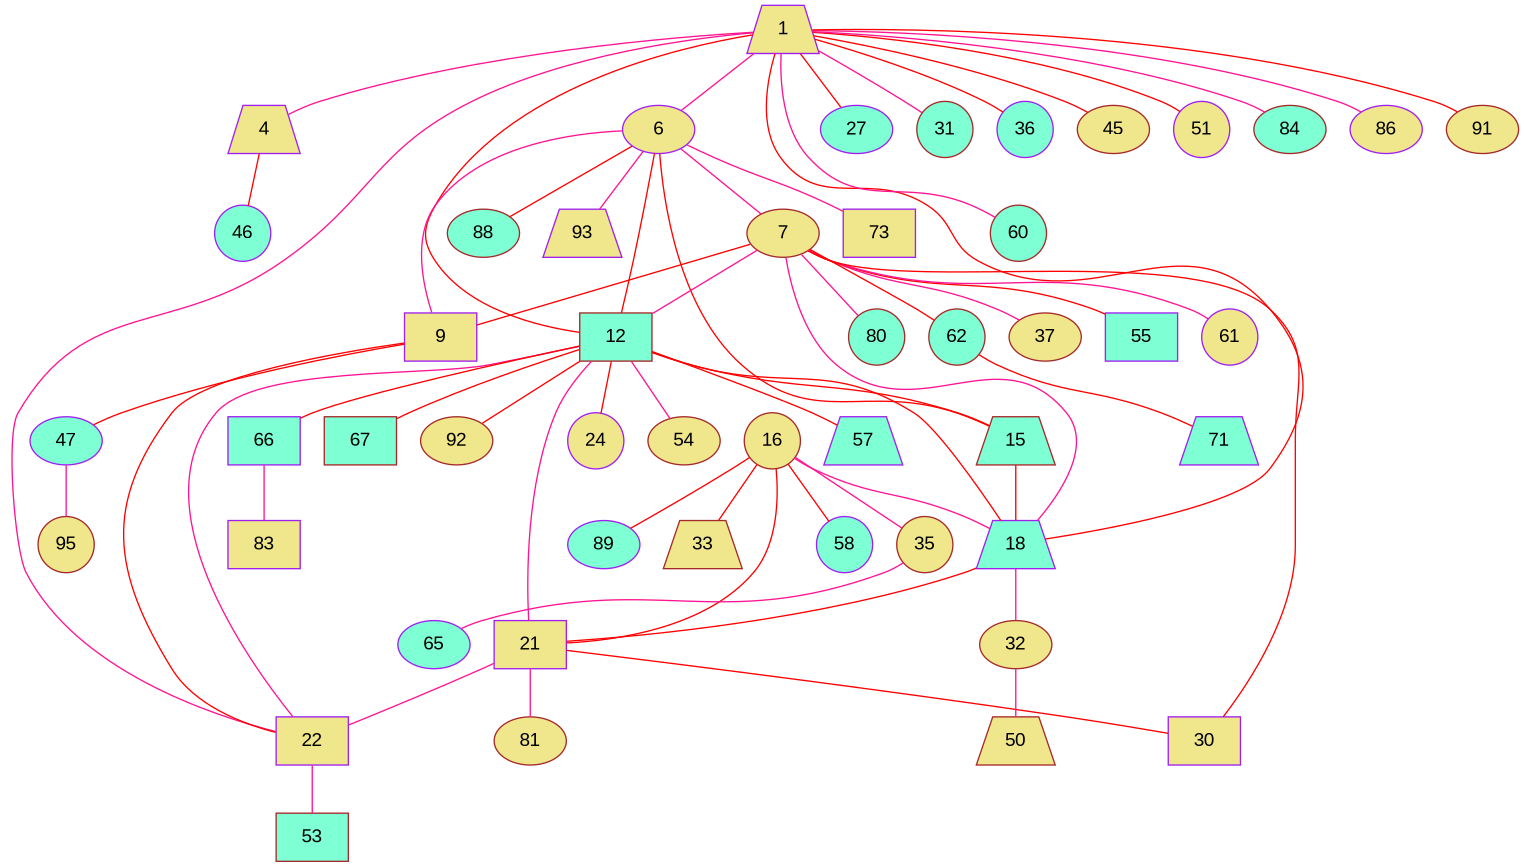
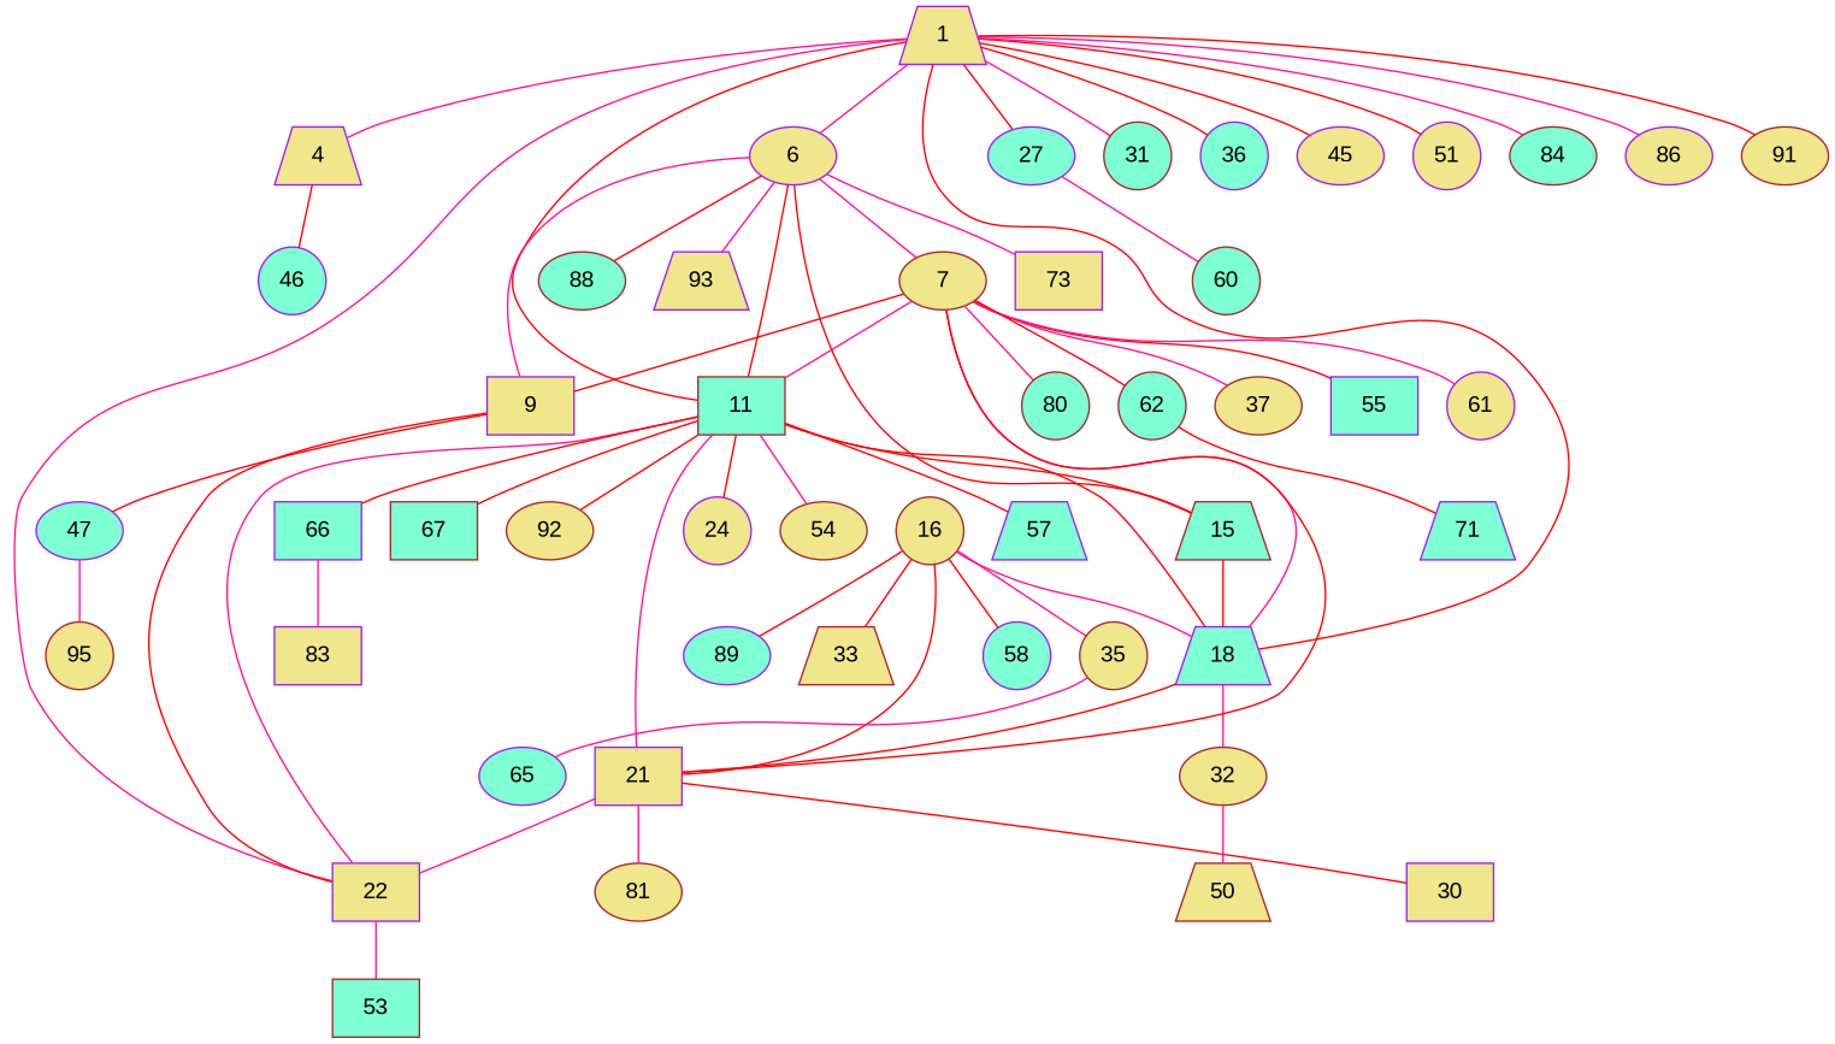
  graph {
    fontname="Liberation Sans"
    node [color=purple fillcolor=khaki fontname="Liberation Sans" shape=ellipse style=filled]
    edge [color=red fontname="Liberation Sans"]
    1 [shape=trapezium super="+3+2"]
    4 [shape=trapezium]
    6 [super="+14+59"]
-   11 [color=brown fillcolor=aquamarine shape=box super="+12+24+49+13" label=12]
+   11 [color=brown fillcolor=aquamarine shape=box super="+12+24+49+13"]
    18 [fillcolor=aquamarine shape=trapezium super="+39+63+20"]
    22 [shape=box super="+25+76+90"]
    27 [fillcolor=aquamarine super="+96"]
    31 [color=brown fillcolor=aquamarine shape=circle]
    36 [fillcolor=aquamarine shape=circle]
-   45 [color=brown]
+   45
    51 [shape=circle super="+72"]
    60 [color=brown fillcolor=aquamarine shape=circle]
    84 [color=brown fillcolor=aquamarine]
    86
    91 [color=brown]
    46 [fillcolor=aquamarine shape=circle]
    7 [color=brown super="+8+34"]
    9 [shape=box super="+52+10"]
    15 [color=brown fillcolor=aquamarine shape=trapezium super="+75+97"]
    73 [shape=box super="+77"]
    88 [color=brown fillcolor=aquamarine]
    93 [shape=trapezium]
    21 [shape=box super="+23+44"]
    n24 [label=24 shape=circle]
    54 [color=brown]
    57 [fillcolor=aquamarine shape=trapezium]
    66 [fillcolor=aquamarine shape=box]
    67 [color=brown fillcolor=aquamarine shape=box]
    92 [color=brown]
    32 [color=brown super="+38+69+56"]
    53 [color=brown fillcolor=aquamarine shape=box]
    37 [color=brown]
    55 [fillcolor=aquamarine shape=box]
    61 [shape=circle]
    62 [color=brown fillcolor=aquamarine shape=circle]
    80 [color=brown fillcolor=aquamarine shape=circle]
    47 [fillcolor=aquamarine]
    30 [shape=box]
    81 [color=brown]
    71 [fillcolor=aquamarine shape=trapezium]
    95 [color=brown shape=circle]
    83 [shape=box]
    16 [color=brown shape=circle super="+68+98+82+17+19+79"]
    33 [color=brown shape=trapezium]
    35 [color=brown shape=circle]
    58 [fillcolor=aquamarine shape=circle]
    89 [fillcolor=aquamarine]
    65 [fillcolor=aquamarine]
    50 [color=brown shape=trapezium]
    1 -- 4 [color=deeppink weight=4]
    1 -- 6 [color=deeppink]
    1 -- 11
    1 -- 18
    1 -- 22 [color=deeppink]
    1 -- 27
    1 -- 31 [color=deeppink]
    1 -- 36
    1 -- 45
    1 -- 51
-   1 -- 60 [color=deeppink]
+   27 -- 60 [color=deeppink]
    1 -- 84 [color=deeppink]
    1 -- 86 [color=deeppink]
    1 -- 91
    4 -- 46
    6 -- 11 [weight=3]
    6 -- 7 [color=deeppink weight=2]
    6 -- 9 [color=deeppink weight=2]
    6 -- 15
    6 -- 73 [color=deeppink]
    6 -- 88
    6 -- 93 [color=deeppink]
    11 -- 18
    11 -- 22 [color=deeppink weight=2]
    11 -- 15 [weight=3]
    11 -- 21 [color=deeppink weight=3]
    11 -- n24
    11 -- 54 [color=deeppink]
    11 -- 57
    11 -- 66
    11 -- 67
    11 -- 92
    18 -- 21
    18 -- 32 [color=deeppink]
    22 -- 53 [color=deeppink]
    7 -- 11 [color=deeppink]
    7 -- 18 [color=deeppink]
    7 -- 9 [weight=4]
-   7 -- 30
+   7 -- 21
    7 -- 37 [color=deeppink]
    7 -- 55
    7 -- 61 [color=deeppink]
    7 -- 62
    7 -- 80 [color=deeppink]
    9 -- 22
    9 -- 47
    15 -- 18
    21 -- 22 [color=deeppink weight=4]
    21 -- 30
    21 -- 81 [color=deeppink]
    66 -- 83 [color=deeppink]
    32 -- 50 [color=deeppink]
    62 -- 71
    47 -- 95 [color=deeppink]
    16 -- 18 [color=deeppink weight=7]
    16 -- 21
    16 -- 33
    16 -- 35 [color=deeppink]
    16 -- 58
    16 -- 89
    35 -- 65 [color=deeppink]
  }
